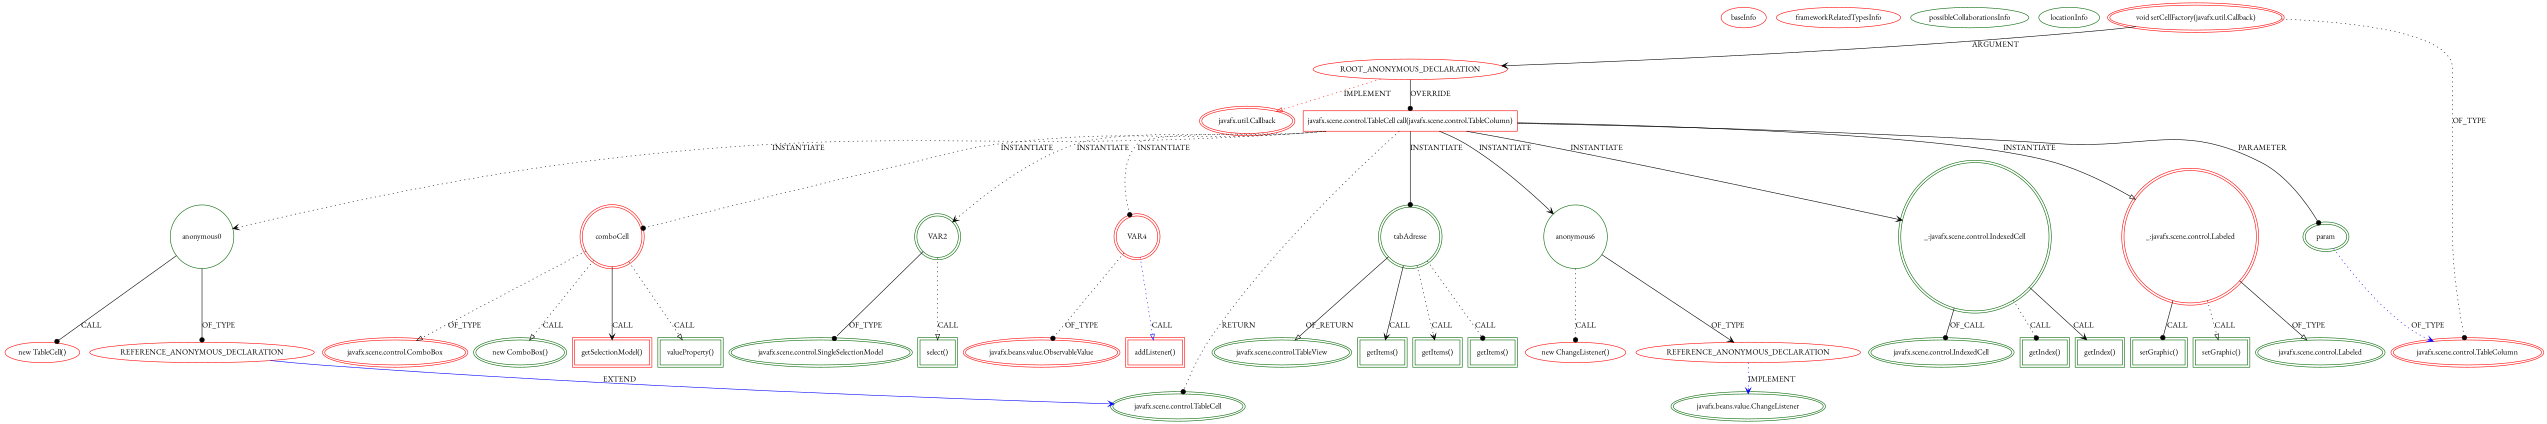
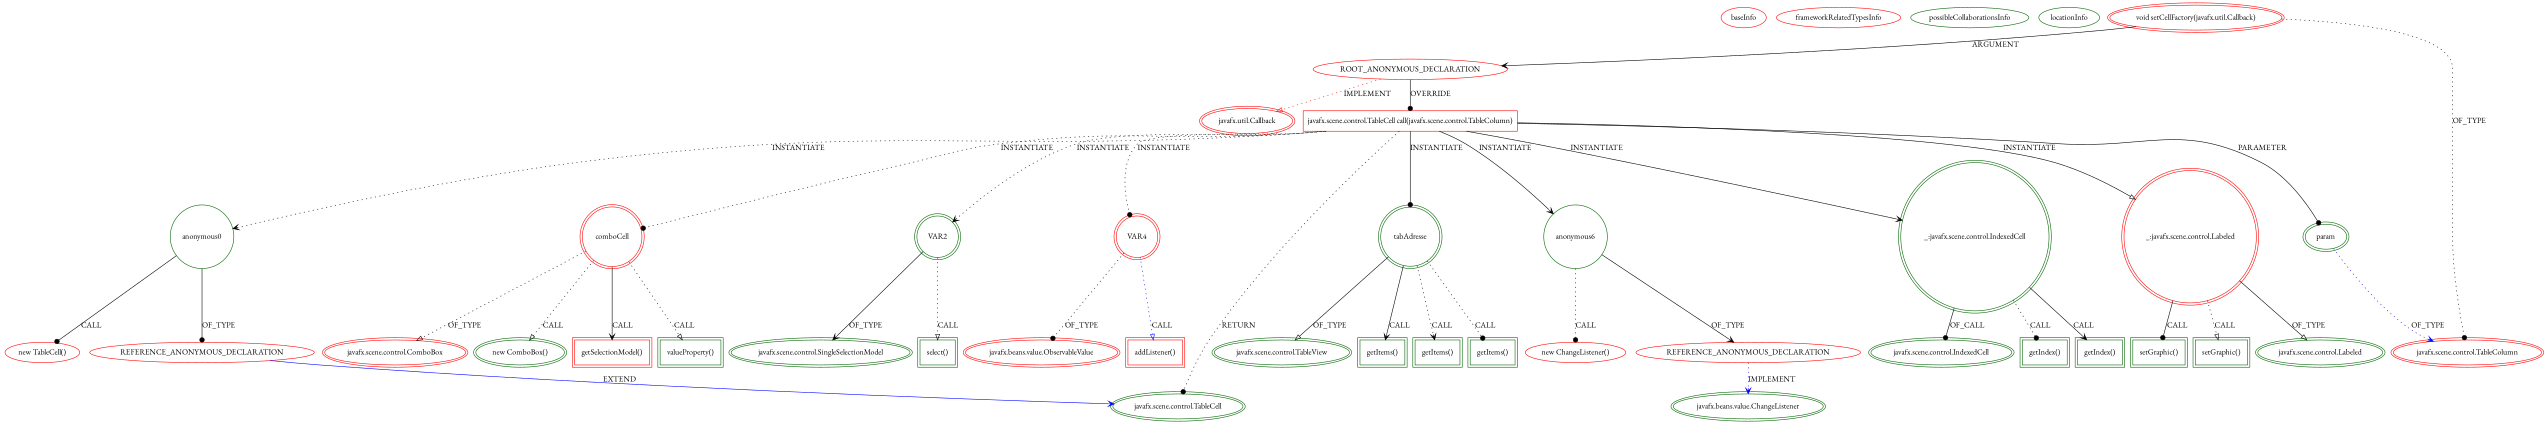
  digraph {
    fontname="EB Garamond"
    node [color=darkgreen fontname="EB Garamond" isFrameworkType=true vertexType=INSIDE_CALL peripheries=2]
    edge [arrowhead=dot fontname="EB Garamond" style=dotted]
    baseInfo [category=extension_graph color=red graphId=2156 isAnonymous=true possibleRelation=true isFrameworkType="" vertexType="" peripheries=""]
    frameworkRelatedTypesInfo [0="javafx.util.Callback" color=red isFrameworkType="" vertexType="" peripheries=""]
    possibleCollaborationsInfo [0="2156~OVERRIDING_METHOD_DECLARATION-INSTANTIATION-~javafx.util.Callback ~javafx.beans.value.ChangeListener ~true~true" 1="2156~OVERRIDING_METHOD_DECLARATION-INSTANTIATION-~javafx.util.Callback ~javafx.scene.control.TableCell ~true~true" isFrameworkType="" vertexType="" peripheries=""]
    locationInfo [contextSignature="void initializeTabAdresse()" filePath="/bianconejo-CEFX/CEFX-master/src/cefx/CEPrincipalController.java" graphId=2156 projectName="bianconejo-CEFX" isFrameworkType="" vertexType="" peripheries=""]
    n5 [color=red isFrameworkType=false label=ROOT_ANONYMOUS_DECLARATION vertexType=ROOT_ANONYMOUS_DECLARATION peripheries=""]
    n6 [color=red label="javafx.util.Callback" vertexType=FRAMEWORK_INTERFACE_TYPE]
    n7 [color=red isFrameworkType=false label="javafx.scene.control.TableCell call(javafx.scene.control.TableColumn)" shape=box vertexType=OVERRIDING_METHOD_DECLARATION peripheries=""]
    n8 [label="javafx.scene.control.TableCell" vertexType=FRAMEWORK_CLASS_TYPE]
    n9 [label=param vertexType=PARAMETER_DECLARATION]
    n10 [isFrameworkType=false label=anonymous0 shape=circle vertexType=VARIABLE_EXPRESION peripheries=""]
    n11 [color=red label=comboCell shape=circle vertexType=VARIABLE_EXPRESION]
    n12 [label=VAR2 shape=circle vertexType=VARIABLE_EXPRESION]
    n13 [color=red label=VAR4 shape=circle vertexType=VARIABLE_EXPRESION]
    n14 [isFrameworkType=false label=anonymous6 shape=circle vertexType=VARIABLE_EXPRESION peripheries=""]
    n15 [label=tabAdresse shape=circle vertexType=VARIABLE_EXPRESION]
    n16 [label="_:javafx.scene.control.IndexedCell" shape=circle vertexType=VARIABLE_EXPRESION]
    n17 [color=red label="_:javafx.scene.control.Labeled" shape=circle vertexType=VARIABLE_EXPRESION]
    n18 [color=red label="void setCellFactory(javafx.util.Callback)" vertexType=OUTSIDE_CALL]
    n19 [color=red label="javafx.scene.control.TableColumn" vertexType=FRAMEWORK_CLASS_TYPE]
    n20 [color=red isFrameworkType=false label=REFERENCE_ANONYMOUS_DECLARATION vertexType=REFERENCE_ANONYMOUS_DECLARATION peripheries=""]
    n21 [color=red isFrameworkType=false label="new TableCell()" vertexType=CONSTRUCTOR_CALL peripheries=""]
    n22 [color=red label="javafx.scene.control.ComboBox" vertexType=FRAMEWORK_CLASS_TYPE]
    n23 [label="new ComboBox()" vertexType=CONSTRUCTOR_CALL]
    n24 [color=red label="getSelectionModel()" shape=box]
    n25 [label="valueProperty()" shape=box]
    n26 [label="javafx.scene.control.SingleSelectionModel" vertexType=FRAMEWORK_CLASS_TYPE]
    n27 [label="select()" shape=box]
    n28 [color=red label="javafx.beans.value.ObservableValue" vertexType=FRAMEWORK_INTERFACE_TYPE]
    n29 [color=red label="addListener()" shape=box]
    n30 [color=red isFrameworkType=false label=REFERENCE_ANONYMOUS_DECLARATION vertexType=REFERENCE_ANONYMOUS_DECLARATION peripheries=""]
    n31 [color=red isFrameworkType=false label="new ChangeListener()" vertexType=CONSTRUCTOR_CALL peripheries=""]
    n32 [label="javafx.scene.control.TableView" vertexType=FRAMEWORK_CLASS_TYPE]
    n33 [label="getItems()" shape=box]
    n34 [label="getItems()" shape=box]
    n35 [label="getItems()" shape=box]
    n36 [label="javafx.scene.control.IndexedCell" vertexType=FRAMEWORK_CLASS_TYPE]
    n37 [label="getIndex()" shape=box]
    n38 [label="getIndex()" shape=box]
    n39 [label="javafx.scene.control.Labeled" vertexType=FRAMEWORK_CLASS_TYPE]
    n40 [label="setGraphic()" shape=box]
    n41 [label="setGraphic()" shape=box]
    n42 [label="javafx.beans.value.ChangeListener" vertexType=FRAMEWORK_INTERFACE_TYPE]
    n5 -> n6 [arrowhead=onormal color=red label=IMPLEMENT]
    n5 -> n7 [label=OVERRIDE style=solid]
    n7 -> n8 [label=RETURN]
    n7 -> n9 [label=PARAMETER style=solid]
    n7 -> n10 [arrowhead=vee label=INSTANTIATE]
    n7 -> n11 [label=INSTANTIATE]
    n7 -> n12 [arrowhead=vee label=INSTANTIATE]
    n7 -> n13 [label=INSTANTIATE]
    n7 -> n14 [arrowhead=vee label=INSTANTIATE style=solid]
    n7 -> n15 [label=INSTANTIATE style=solid]
    n7 -> n16 [arrowhead=vee label=INSTANTIATE style=solid]
    n7 -> n17 [arrowhead=onormal label=INSTANTIATE style=solid]
    n9 -> n19 [arrowhead=vee color=blue label=OF_TYPE]
    n10 -> n20 [label=OF_TYPE style=solid]
    n10 -> n21 [label=CALL style=solid]
    n11 -> n22 [arrowhead=onormal label=OF_TYPE]
    n11 -> n23 [arrowhead=onormal label=CALL]
    n11 -> n24 [arrowhead=vee label=CALL style=solid]
    n11 -> n25 [arrowhead=onormal label=CALL]
-   n12 -> n26 [label=OF_TYPE style=solid]
+   n12 -> n26 [arrowhead=vee label=OF_TYPE style=solid]
    n12 -> n27 [arrowhead=onormal label=CALL]
    n13 -> n28 [label=OF_TYPE]
    n13 -> n29 [arrowhead=onormal color=blue label=CALL]
    n14 -> n30 [arrowhead=vee label=OF_TYPE style=solid]
    n14 -> n31 [label=CALL]
-   n15 -> n32 [arrowhead=onormal label=OF_RETURN style=solid]
+   n15 -> n32 [arrowhead=onormal label=OF_TYPE style=solid]
    n15 -> n33 [arrowhead=vee label=CALL style=solid]
    n15 -> n34 [arrowhead=vee label=CALL]
    n15 -> n35 [label=CALL]
    n16 -> n36 [label=OF_CALL style=solid]
    n16 -> n37 [label=CALL]
    n16 -> n38 [arrowhead=vee label=CALL style=solid]
    n17 -> n39 [arrowhead=onormal label=OF_TYPE style=solid]
    n17 -> n40 [arrowhead=onormal label=CALL]
    n17 -> n41 [label=CALL style=solid]
    n18 -> n5 [arrowhead=vee label=ARGUMENT style=solid]
    n18 -> n19 [label=OF_TYPE]
    n20 -> n8 [arrowhead=vee color=blue label=EXTEND style=solid]
    n30 -> n42 [arrowhead=vee color=blue label=IMPLEMENT]
  }
